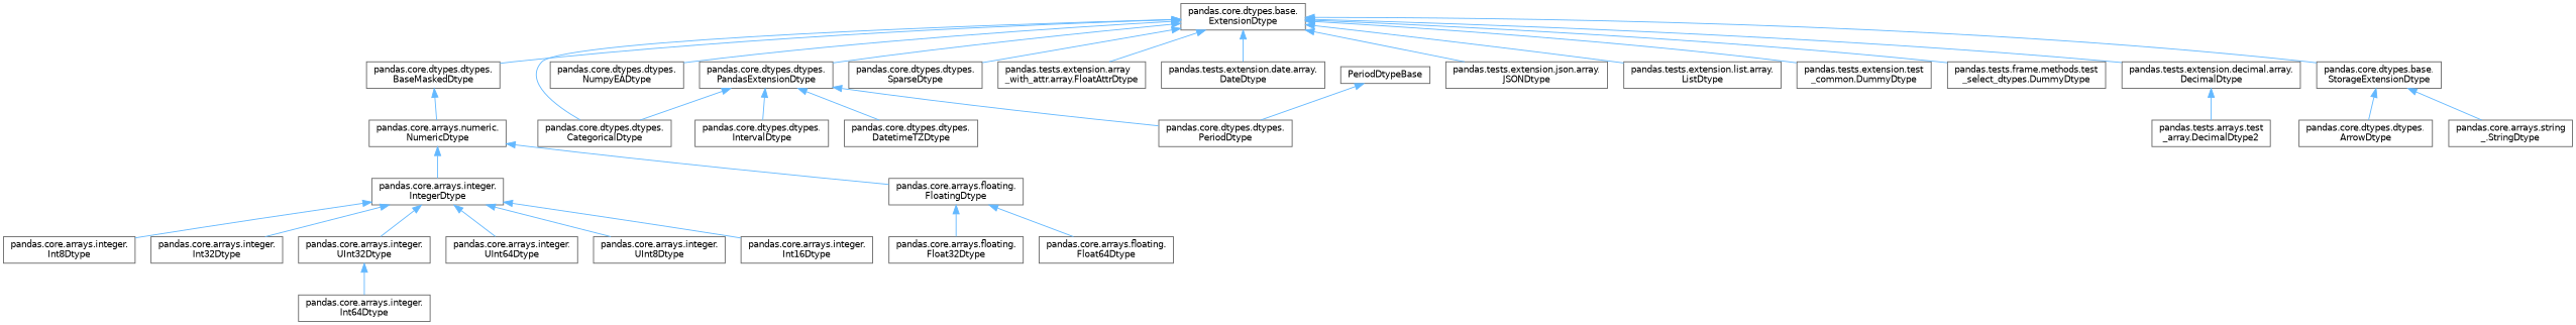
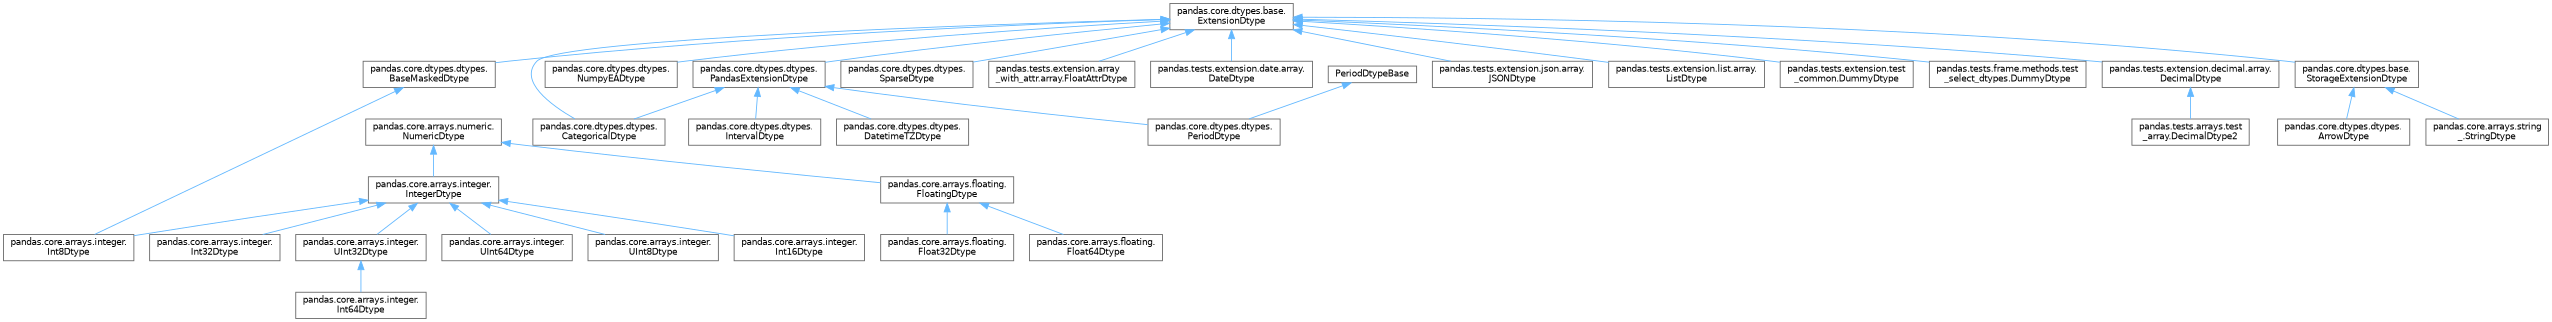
  digraph {
    rankdir=TB
    node [color=grey40 fillcolor=white fontname=Helvetica fontsize=10 shape=box style=filled]
    edge [color=steelblue1 dir=back fontname=Helvetica fontsize=10 labelfontname=Helvetica labelfontsize=10 style=solid]
    n1 [height=0.2 label="pandas.core.dtypes.base.\lExtensionDtype" width=0.4]
    n2 [height=0.2 label="pandas.core.dtypes.base.\lStorageExtensionDtype" width=0.4]
    n3 [height=0.2 label="pandas.core.dtypes.dtypes.\lBaseMaskedDtype" width=0.4]
    n4 [height=0.2 label="pandas.core.dtypes.dtypes.\lCategoricalDtype" width=0.4]
    n5 [height=0.2 label="pandas.core.dtypes.dtypes.\lNumpyEADtype" width=0.4]
    n6 [height=0.2 label="pandas.core.dtypes.dtypes.\lPandasExtensionDtype" width=0.4]
    n7 [height=0.2 label="pandas.core.dtypes.dtypes.\lSparseDtype" width=0.4]
    n8 [height=0.2 label="pandas.tests.extension.array\l_with_attr.array.FloatAttrDtype" width=0.4]
    n9 [height=0.2 label="pandas.tests.extension.date.array.\lDateDtype" width=0.4]
    n10 [height=0.2 label="pandas.tests.extension.decimal.array.\lDecimalDtype" width=0.4]
    n11 [height=0.2 label="pandas.tests.extension.json.array.\lJSONDtype" width=0.4]
    n12 [height=0.2 label="pandas.tests.extension.list.array.\lListDtype" width=0.4]
    n13 [height=0.2 label="pandas.tests.extension.test\l_common.DummyDtype" width=0.4]
    n14 [height=0.2 label="pandas.tests.frame.methods.test\l_select_dtypes.DummyDtype" width=0.4]
    n15 [height=0.2 label="pandas.core.arrays.string\l_.StringDtype" width=0.4]
    n16 [height=0.2 label="pandas.core.dtypes.dtypes.\lArrowDtype" width=0.4]
    n17 [height=0.2 label="pandas.core.arrays.numeric.\lNumericDtype" width=0.4]
    n18 [height=0.2 label="pandas.core.dtypes.dtypes.\lDatetimeTZDtype" width=0.4]
    n19 [height=0.2 label="pandas.core.dtypes.dtypes.\lIntervalDtype" width=0.4]
    n20 [height=0.2 label="pandas.core.dtypes.dtypes.\lPeriodDtype" width=0.4]
    n21 [height=0.2 label="pandas.tests.arrays.test\l_array.DecimalDtype2" width=0.4]
    n22 [height=0.2 label="pandas.core.arrays.floating.\lFloatingDtype" width=0.4]
    n23 [height=0.2 label="pandas.core.arrays.integer.\lIntegerDtype" width=0.4]
    n24 [height=0.2 label="pandas.core.arrays.floating.\lFloat32Dtype" width=0.4]
    n25 [height=0.2 label="pandas.core.arrays.floating.\lFloat64Dtype" width=0.4]
    n26 [height=0.2 label="pandas.core.arrays.integer.\lInt16Dtype" width=0.4]
    n27 [height=0.2 label="pandas.core.arrays.integer.\lInt32Dtype" width=0.4]
    n28 [height=0.2 label="pandas.core.arrays.integer.\lInt8Dtype" width=0.4]
    n29 [height=0.2 label="pandas.core.arrays.integer.\lUInt32Dtype" width=0.4]
    n30 [height=0.2 label="pandas.core.arrays.integer.\lUInt64Dtype" width=0.4]
    n31 [height=0.2 label="pandas.core.arrays.integer.\lUInt8Dtype" width=0.4]
    n32 [height=0.2 label="pandas.core.arrays.integer.\lInt64Dtype" width=0.4]
    n33 [height=0.2 label=PeriodDtypeBase width=0.4]
    n1 -> n2
    n1 -> n3
    n1 -> n4
    n1 -> n5
    n1 -> n6
    n1 -> n7
    n1 -> n8
    n1 -> n9
    n1 -> n10
    n1 -> n11
    n1 -> n12
    n1 -> n13
    n1 -> n14
    n2 -> n15
    n2 -> n16
-   n3 -> n17
+   n3 -> n28
    n6 -> n4
    n6 -> n18
    n6 -> n19
    n6 -> n20
    n10 -> n21
    n17 -> n22
    n17 -> n23
    n22 -> n24
    n22 -> n25
    n23 -> n26
    n23 -> n27
    n23 -> n28
    n23 -> n29
    n23 -> n30
    n23 -> n31
    n29 -> n32
    n33 -> n20
  }
